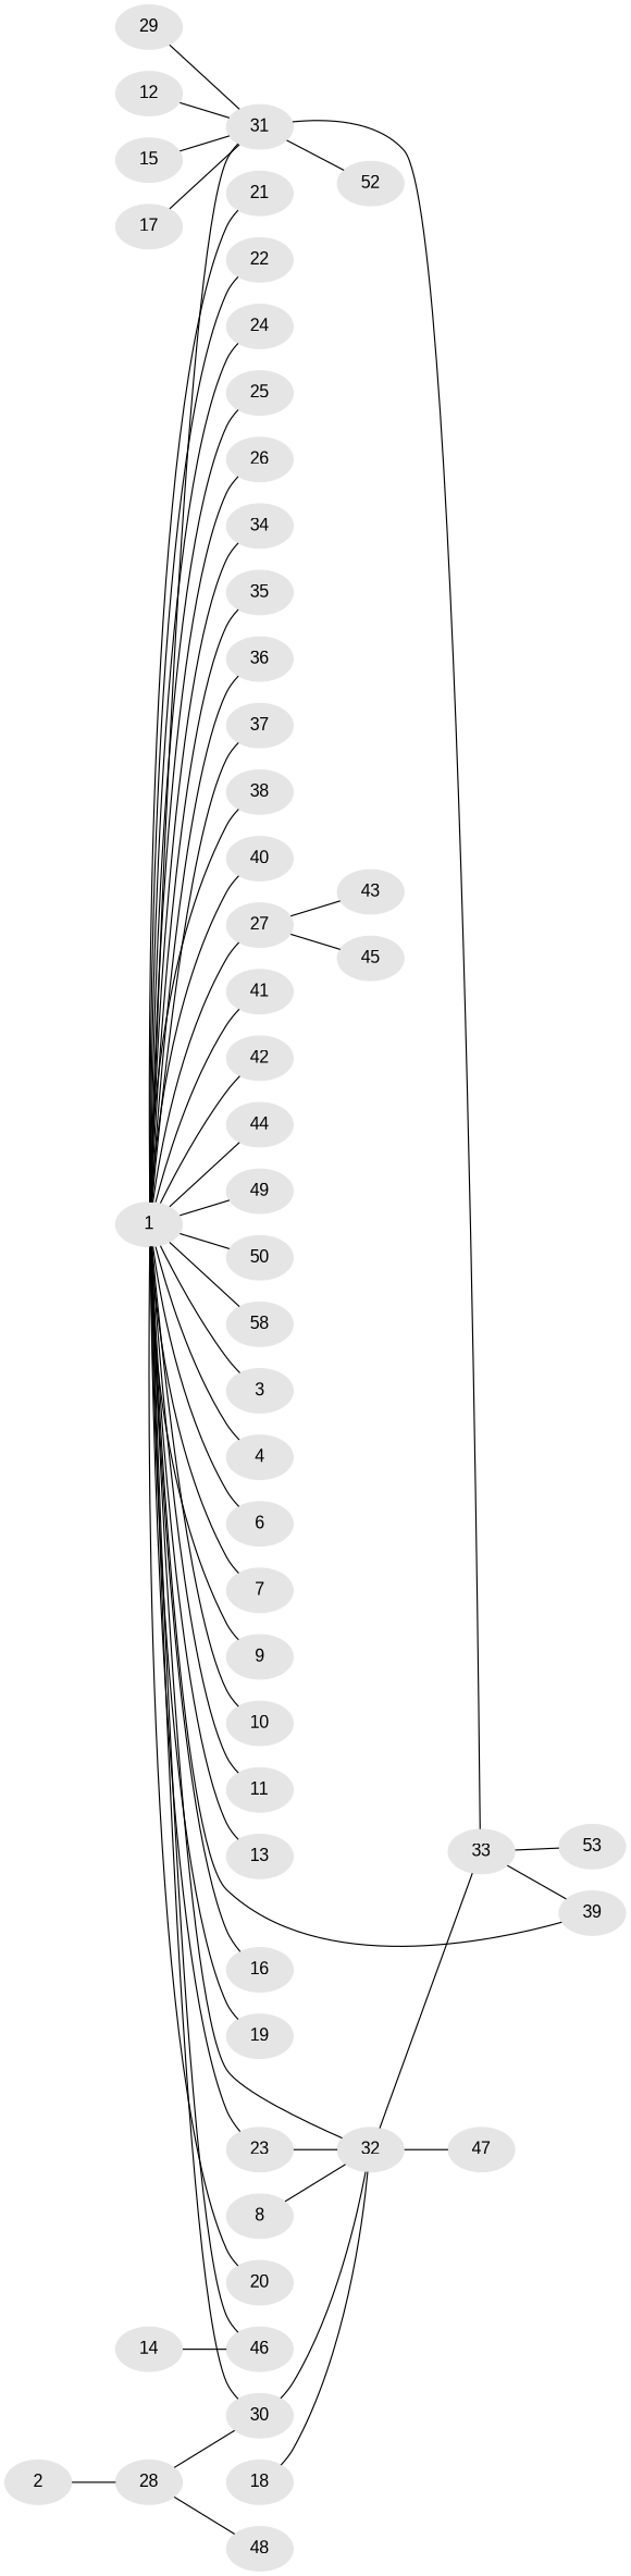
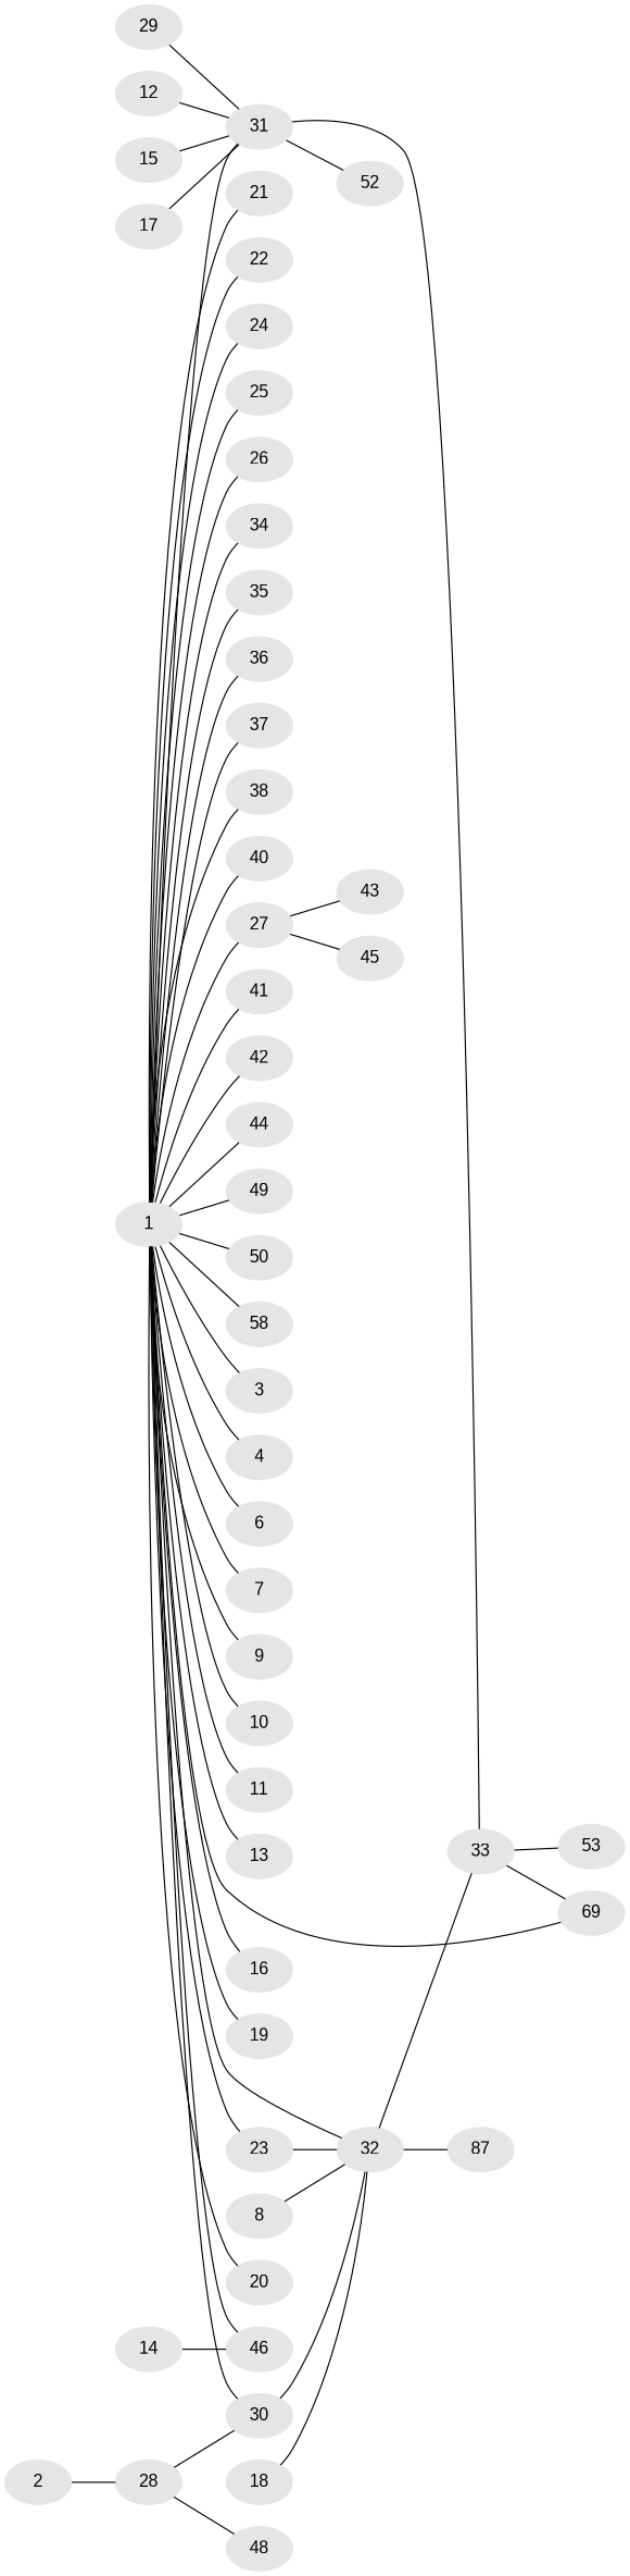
  graph {
    fontname="Liberation Sans"
    rankdir=LR
    node [color=gray90 fontname="Liberation Sans" style=filled]
    edge [fontname="Liberation Sans" weight=1.0]
    1
    3
    4
    6
    7
    9
    10
    11
    13
    16
    19
    20
    21
    22
    23
    24
    25
    26
    27
    30
    31
    32
    34
    35
    36
    37
    38
-   39
+   39 [label=69]
    40
    41
    42
    44
    46
    49
    50
    n36 [label=58]
    43
    45
    33
    52
-   47
+   47 [label=87]
    2
    28
    48
    8
    12
    14
    15
    17
    18
    29
    53
    1 -- 3
    1 -- 4
    1 -- 6
    1 -- 7
    1 -- 9
    1 -- 10
    1 -- 11
    1 -- 13
    1 -- 16
    1 -- 19
    1 -- 20
    1 -- 21
    1 -- 22
    1 -- 23
    1 -- 24
    1 -- 25
    1 -- 26
    1 -- 27 [weight=2.0]
    1 -- 30
    1 -- 31 [weight=3.0]
    1 -- 32 [weight=2.0]
    1 -- 34
    1 -- 35
    1 -- 36
    1 -- 37
    1 -- 38
    1 -- 39
    1 -- 40
    1 -- 41
    1 -- 42
    1 -- 44
    1 -- 46 [weight=2.0]
    1 -- 49
    1 -- 50
    1 -- n36
    23 -- 32
    27 -- 43
    27 -- 45
    30 -- 32
    31 -- 33
    31 -- 52
    32 -- 33
    32 -- 47
    33 -- 39
    33 -- 53
    2 -- 28
    28 -- 30
    28 -- 48
    8 -- 32
    12 -- 31
    14 -- 46
    15 -- 31
    17 -- 31
    18 -- 32
    29 -- 31
  }
